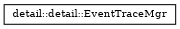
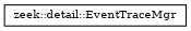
  digraph {
    rankdir=TB
    fontname="DejaVu Serif"
-   n1 [color=black fillcolor=white fontname="DejaVu Serif" fontsize=10 height=0.2 label="detail::detail::EventTraceMgr" shape=record style=filled width=0.4]
+   n1 [color=black fillcolor=white fontname="DejaVu Serif" fontsize=10 height=0.2 label="zeek::detail::EventTraceMgr" shape=record style=filled width=0.4]
  }
